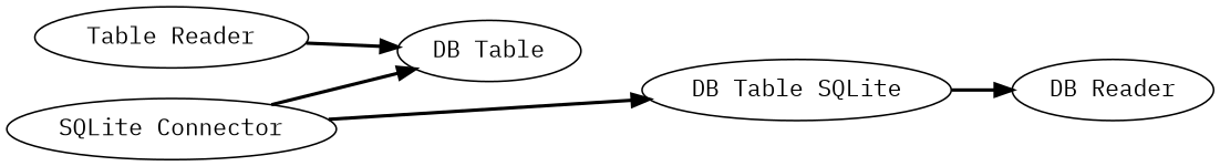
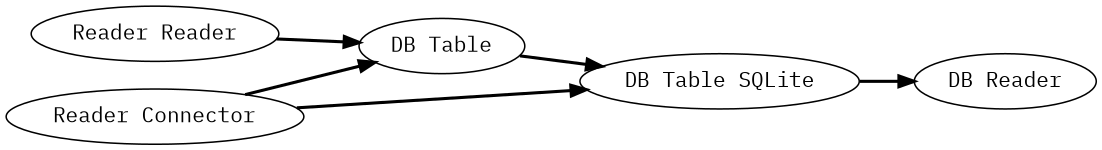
  digraph {
    fontname="IBM Plex Mono"
    rankdir=LR
    node [fontname="IBM Plex Mono"]
    edge [fontname="IBM Plex Mono" style=bold]
-   n1 [label="Table Reader"]
+   n1 [label="Reader Reader"]
    n2 [label="DB Table"]
    n3 [label="DB Table SQLite"]
    n4 [label="DB Reader"]
-   n5 [label="SQLite Connector"]
+   n5 [label="Reader Connector"]
    n1 -> n2
+   n2 -> n3
    n3 -> n4
    n5 -> n2
    n5 -> n3
  }
